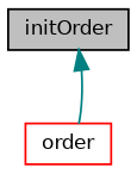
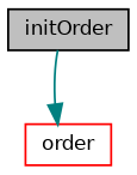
  digraph {
    rankdir=TB
    node [fontname=Helvetica fontsize=10 shape=record]
    n1 [color=black fillcolor=grey75 fontcolor=black height=0.2 label=initOrder style=filled width=0.4]
    n2 [color=red height=0.2 label=order width=0.4]
-   n2 -> n1 [color=teal fontname=Helvetica fontsize=10 labelfontname=Helvetica labelfontsize=10 style=solid]
+   n1 -> n2 [color=teal fontname=Helvetica fontsize=10 labelfontname=Helvetica labelfontsize=10 style=solid]
  }
